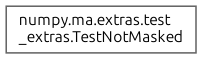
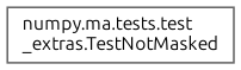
  digraph {
    rankdir=LR
    fontname=Ubuntu
-   n1 [color=grey40 fillcolor=white fontname=Ubuntu fontsize=10 height=0.2 label="numpy.ma.extras.test\l_extras.TestNotMasked" shape=box style=filled width=0.4]
+   n1 [color=grey40 fillcolor=white fontname=Ubuntu fontsize=10 height=0.2 label="numpy.ma.tests.test\l_extras.TestNotMasked" shape=box style=filled width=0.4]
  }
